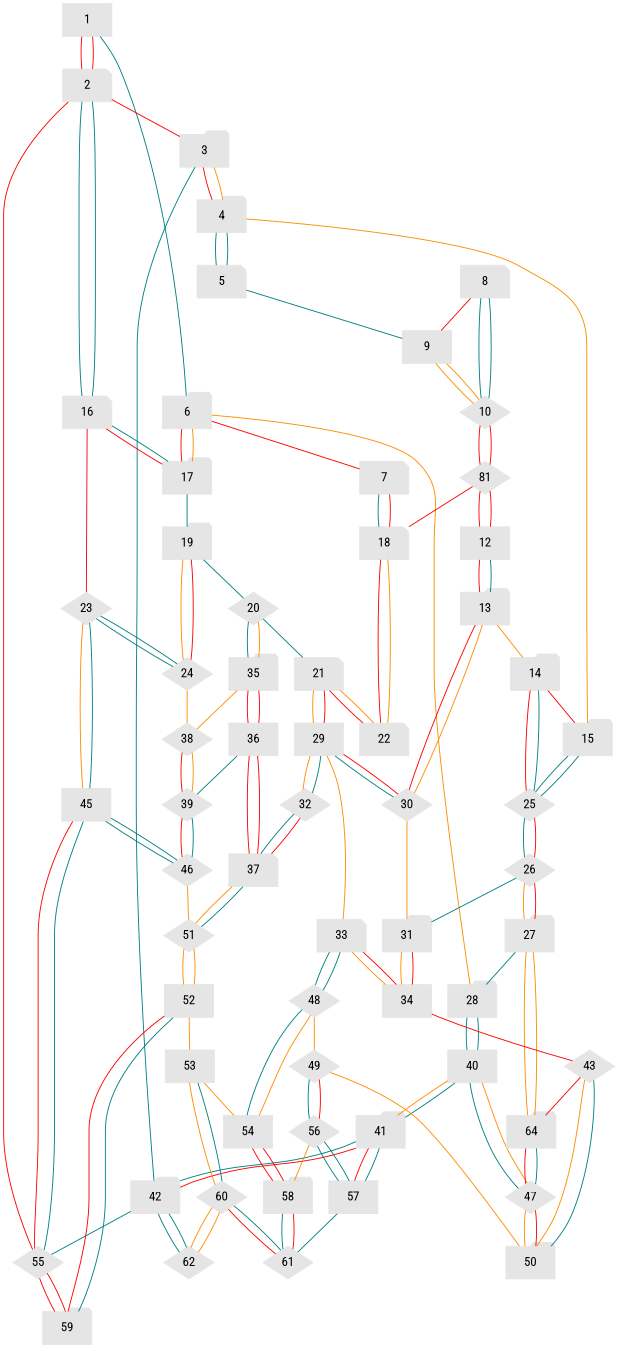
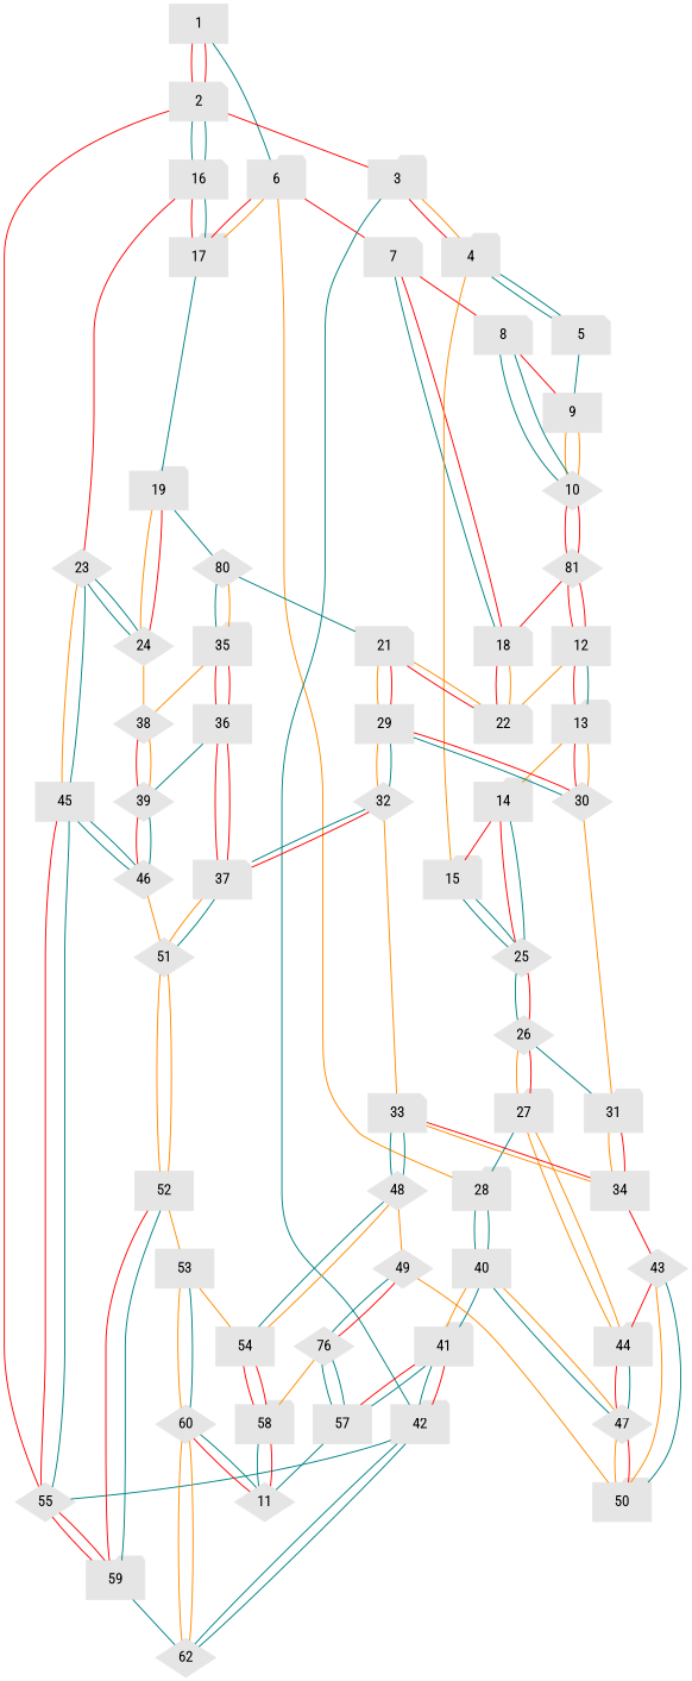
  graph {
    fontname="Roboto Condensed"
    node [color=gray90 fontname="Roboto Condensed" shape=diamond style=filled]
    edge [color=teal fontname="Roboto Condensed"]
    1 [shape=box]
    2 [shape=note]
    6 [shape=folder]
    3 [shape=folder]
    16 [shape=note]
    55
    28 [shape=folder]
    7 [shape=note]
    17 [shape=folder]
    4 [shape=folder]
    42 [shape=folder]
    23
    59 [shape=folder]
    5 [shape=note]
    15 [shape=folder]
    40 [shape=box]
    62
    9 [shape=box]
    25
    10
    8 [shape=note]
    18 [shape=note]
    19 [shape=folder]
    22 [shape=note]
    n25 [label=81]
    12 [shape=box]
    13 [shape=folder]
    14 [shape=folder]
    30
    31 [shape=folder]
    26
    24
    45 [shape=box]
-   20
+   20 [label=80]
    21 [shape=note]
    35 [shape=folder]
    38
    29 [shape=box]
    36 [shape=box]
    32
    46
    39
    27 [shape=folder]
-   44 [shape=folder label=64]
+   44 [shape=folder]
    34 [shape=box]
    47
    41 [shape=folder]
    33 [shape=note]
    37 [shape=note]
    43
    48
    51
    49
    54 [shape=box]
    50 [shape=folder]
    52 [shape=box]
    57 [shape=box]
-   61
-   56
+   61 [label=11]
+   56 [label=76]
    58 [shape=folder]
    53 [shape=box]
    60
    1 -- 2 [color=red]
    1 -- 2 [color=red]
    1 -- 6
    2 -- 3 [color=red]
    2 -- 16
    2 -- 16
    2 -- 55 [color=red]
    6 -- 28 [color=darkorange]
    6 -- 7 [color=red]
    6 -- 17 [color=red]
    6 -- 17 [color=darkorange]
    3 -- 4 [color=red]
    3 -- 4 [color=darkorange]
    3 -- 42
    16 -- 17 [color=red]
    16 -- 17
    16 -- 23 [color=red]
    55 -- 59 [color=red]
    55 -- 59 [color=red]
    28 -- 40
    28 -- 40
+   7 -- 8 [color=red]
    7 -- 18
    7 -- 18 [color=red]
    17 -- 19
    4 -- 5
    4 -- 5
    4 -- 15 [color=darkorange]
    42 -- 55
    42 -- 62
    42 -- 62
    23 -- 24
    23 -- 24
    23 -- 45 [color=darkorange]
    23 -- 45
+   59 -- 62
    5 -- 9
    15 -- 25
    15 -- 25
    40 -- 47
    40 -- 47 [color=darkorange]
    40 -- 41 [color=darkorange]
    40 -- 41
    9 -- 10 [color=darkorange]
    9 -- 10 [color=darkorange]
    25 -- 26
    25 -- 26 [color=red]
    10 -- n25 [color=red]
    10 -- n25 [color=red]
    8 -- 9 [color=red]
    8 -- 10
    8 -- 10
    18 -- 22 [color=red]
    18 -- 22 [color=darkorange]
    19 -- 24 [color=darkorange]
    19 -- 24 [color=red]
    19 -- 20
    n25 -- 18 [color=red]
    n25 -- 12 [color=red]
    n25 -- 12 [color=red]
+   12 -- 22 [color=darkorange]
    12 -- 13 [color=red]
    12 -- 13
    13 -- 14 [color=darkorange]
    13 -- 30 [color=red]
    13 -- 30 [color=darkorange]
    14 -- 15 [color=red]
    14 -- 25 [color=red]
    14 -- 25
    30 -- 31 [color=darkorange]
    31 -- 34 [color=darkorange]
    31 -- 34 [color=red]
    26 -- 31
    26 -- 27 [color=darkorange]
    26 -- 27 [color=red]
    24 -- 38 [color=darkorange]
    45 -- 55 [color=red]
    45 -- 55
    45 -- 46
    45 -- 46
    20 -- 21
    20 -- 35
    20 -- 35 [color=darkorange]
    21 -- 22 [color=red]
    21 -- 22 [color=darkorange]
    21 -- 29 [color=darkorange]
    21 -- 29 [color=red]
    35 -- 38 [color=darkorange]
    35 -- 36 [color=red]
    35 -- 36 [color=red]
    38 -- 39 [color=red]
    38 -- 39 [color=darkorange]
    29 -- 30
    29 -- 30 [color=red]
    29 -- 32 [color=darkorange]
    29 -- 32
    36 -- 39
    36 -- 37 [color=red]
    36 -- 37 [color=red]
-   29 -- 33 [color=darkorange]
+   32 -- 33 [color=darkorange]
    32 -- 37
    32 -- 37 [color=red]
    46 -- 51 [color=darkorange]
    39 -- 46 [color=red]
    39 -- 46
    27 -- 28
    27 -- 44 [color=darkorange]
    27 -- 44 [color=darkorange]
    44 -- 47 [color=red]
    44 -- 47
    34 -- 43 [color=red]
    47 -- 50 [color=darkorange]
    47 -- 50 [color=red]
    41 -- 42
    41 -- 42 [color=red]
    41 -- 57 [color=red]
    41 -- 57
    33 -- 34 [color=darkorange]
    33 -- 34 [color=red]
    33 -- 48
    33 -- 48
    37 -- 51 [color=darkorange]
    37 -- 51
    43 -- 44 [color=red]
    43 -- 50 [color=darkorange]
    43 -- 50
    48 -- 49 [color=darkorange]
    48 -- 54
    48 -- 54 [color=darkorange]
    51 -- 52 [color=darkorange]
    51 -- 52 [color=darkorange]
    49 -- 50 [color=darkorange]
    49 -- 56
    49 -- 56 [color=red]
    54 -- 58 [color=red]
    54 -- 58 [color=red]
    52 -- 59 [color=red]
    52 -- 59
    52 -- 53 [color=darkorange]
    57 -- 61
    56 -- 57
    56 -- 57
    56 -- 58 [color=darkorange]
    58 -- 61
    58 -- 61 [color=red]
    53 -- 54 [color=darkorange]
    53 -- 60 [color=darkorange]
    53 -- 60
    60 -- 62 [color=darkorange]
    60 -- 62 [color=darkorange]
    60 -- 61 [color=red]
    60 -- 61
  }
